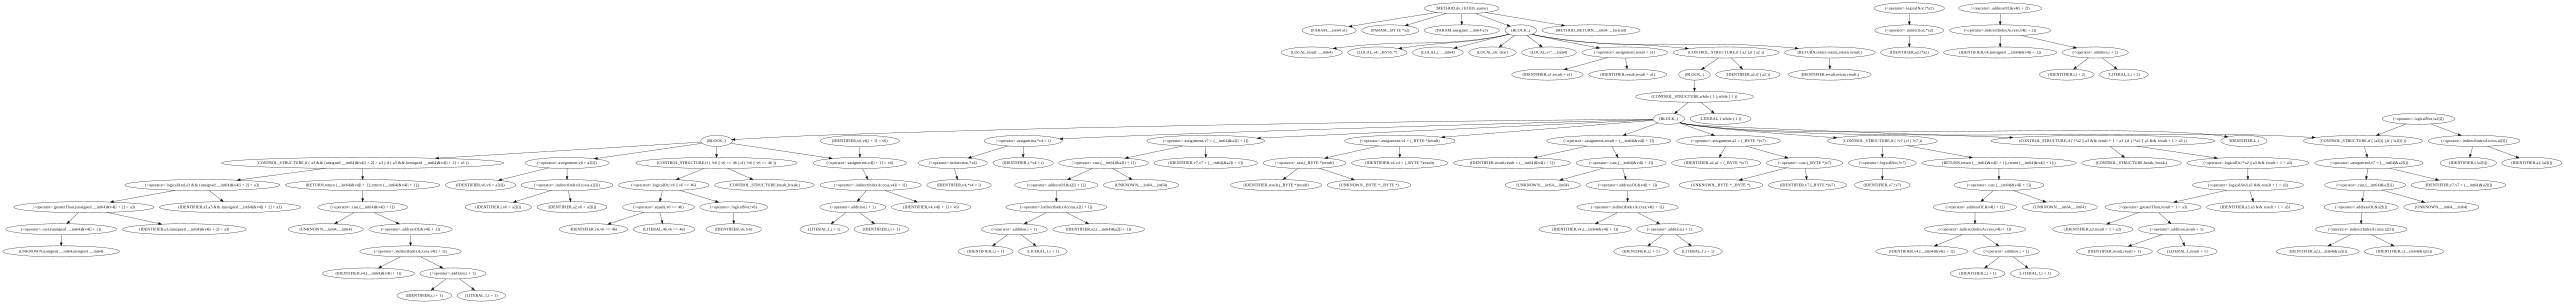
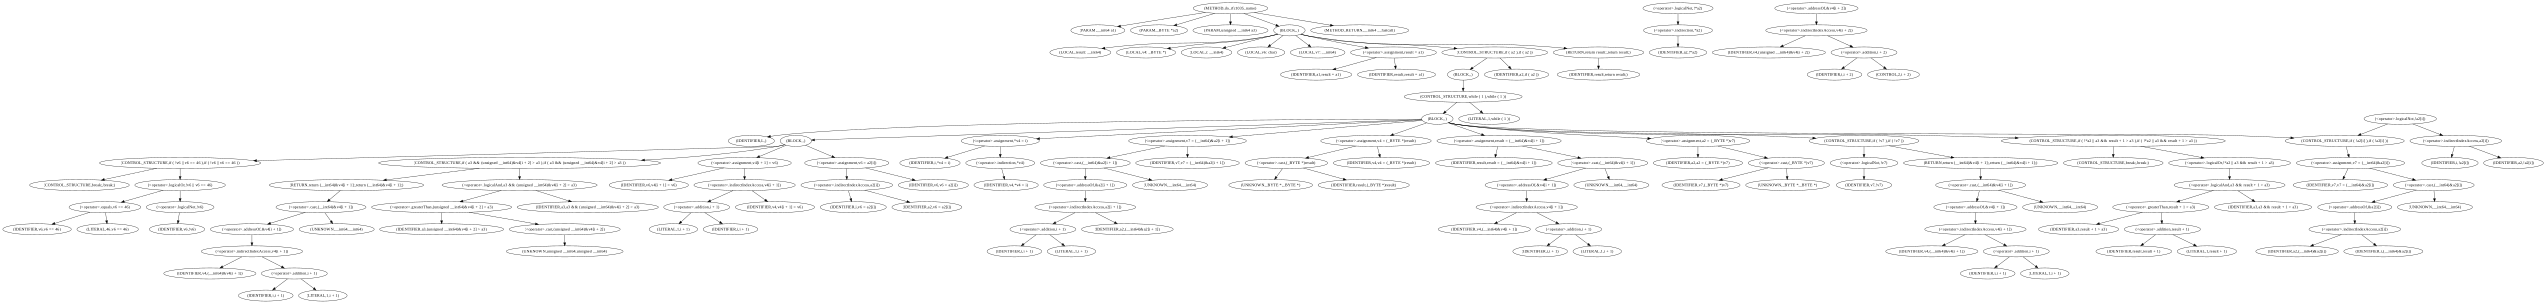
  digraph {
    fontname="Liberation Serif"
    node [fontname="Liberation Serif"]
    edge [fontname="Liberation Serif"]
    n1 [label="(METHOD,do_rfc1035_name)"]
    n2 [label="(PARAM,__int64 a1)"]
    n3 [label="(PARAM,_BYTE *a2)"]
    n4 [label="(PARAM,unsigned __int64 a3)"]
    n5 [label="(BLOCK,,)"]
    n6 [label="(METHOD_RETURN,__int64 __fastcall)"]
    n7 [label="(LOCAL,result: __int64)"]
    n8 [label="(LOCAL,v4: _BYTE *)"]
    n9 [label="(LOCAL,i: __int64)"]
    n10 [label="(LOCAL,v6: char)"]
    n11 [label="(LOCAL,v7: __int64)"]
    n12 [label="(<operator>.assignment,result = a1)"]
    n13 [label="(CONTROL_STRUCTURE,if ( a2 ),if ( a2 ))"]
    n14 [label="(RETURN,return result;,return result;)"]
    n15 [label="(IDENTIFIER,result,result = a1)"]
    n16 [label="(IDENTIFIER,a1,result = a1)"]
    n17 [label="(IDENTIFIER,a2,if ( a2 ))"]
    n18 [label="(BLOCK,,)"]
    n19 [label="(IDENTIFIER,result,return result;)"]
    n20 [label="(CONTROL_STRUCTURE,while ( 1 ),while ( 1 ))"]
    n21 [label="(LITERAL,1,while ( 1 ))"]
    n22 [label="(BLOCK,,)"]
    n23 [label="(<operator>.assignment,v4 = (_BYTE *)result)"]
    n24 [label="(CONTROL_STRUCTURE,if ( !*a2 || a3 && result + 1 > a3 ),if ( !*a2 || a3 && result + 1 > a3 ))"]
    n25 [label="(IDENTIFIER,L,)"]
    n26 [label="(BLOCK,,)"]
    n27 [label="(<operator>.assignment,*v4 = i)"]
    n28 [label="(<operator>.assignment,v7 = (__int64)&a2[i + 1])"]
    n29 [label="(CONTROL_STRUCTURE,if ( !a2[i] ),if ( !a2[i] ))"]
    n30 [label="(<operator>.assignment,result = (__int64)&v4[i + 1])"]
    n31 [label="(<operator>.assignment,a2 = (_BYTE *)v7)"]
    n32 [label="(CONTROL_STRUCTURE,if ( !v7 ),if ( !v7 ))"]
    n33 [label="(IDENTIFIER,v4,v4 = (_BYTE *)result)"]
    n34 [label="(<operator>.cast,(_BYTE *)result)"]
    n35 [label="(<operator>.logicalOr,!*a2 || a3 && result + 1 > a3)"]
    n36 [label="(CONTROL_STRUCTURE,break;,break;)"]
    n37 [label="(<operator>.assignment,v6 = a2[i])"]
    n38 [label="(CONTROL_STRUCTURE,if ( !v6 || v6 == 46 ),if ( !v6 || v6 == 46 ))"]
    n39 [label="(CONTROL_STRUCTURE,if ( a3 && (unsigned __int64)&v4[i + 2] > a3 ),if ( a3 && (unsigned __int64)&v4[i + 2] > a3 ))"]
    n40 [label="(<operator>.assignment,v4[i + 1] = v6)"]
    n41 [label="(<operator>.indirection,*v4)"]
    n42 [label="(IDENTIFIER,i,*v4 = i)"]
    n43 [label="(IDENTIFIER,v7,v7 = (__int64)&a2[i + 1])"]
    n44 [label="(<operator>.cast,(__int64)&a2[i + 1])"]
    n45 [label="(<operator>.assignment,v7 = (__int64)&a2[i])"]
    n46 [label="(IDENTIFIER,result,result = (__int64)&v4[i + 1])"]
    n47 [label="(<operator>.cast,(__int64)&v4[i + 1])"]
    n48 [label="(IDENTIFIER,a2,a2 = (_BYTE *)v7)"]
    n49 [label="(<operator>.cast,(_BYTE *)v7)"]
    n50 [label="(<operator>.logicalNot,!v7)"]
    n51 [label="(RETURN,return (__int64)&v4[i + 1];,return (__int64)&v4[i + 1];)"]
    n52 [label="(UNKNOWN,_BYTE *,_BYTE *)"]
    n53 [label="(IDENTIFIER,result,(_BYTE *)result)"]
    n54 [label="(<operator>.logicalAnd,a3 && result + 1 > a3)"]
    n55 [label="(<operator>.logicalNot,!*a2)"]
    n56 [label="(<operator>.indirection,*a2)"]
    n57 [label="(IDENTIFIER,a3,a3 && result + 1 > a3)"]
    n58 [label="(<operator>.greaterThan,result + 1 > a3)"]
    n59 [label="(IDENTIFIER,a2,!*a2)"]
    n60 [label="(<operator>.addition,result + 1)"]
    n61 [label="(IDENTIFIER,a3,result + 1 > a3)"]
    n62 [label="(IDENTIFIER,result,result + 1)"]
    n63 [label="(LITERAL,1,result + 1)"]
    n64 [label="(IDENTIFIER,v6,v6 = a2[i])"]
    n65 [label="(<operator>.indirectIndexAccess,a2[i])"]
    n66 [label="(<operator>.logicalOr,!v6 || v6 == 46)"]
    n67 [label="(CONTROL_STRUCTURE,break;,break;)"]
    n68 [label="(<operator>.logicalAnd,a3 && (unsigned __int64)&v4[i + 2] > a3)"]
    n69 [label="(RETURN,return (__int64)&v4[i + 1];,return (__int64)&v4[i + 1];)"]
    n70 [label="(<operator>.indirectIndexAccess,v4[i + 1])"]
    n71 [label="(IDENTIFIER,v6,v4[i + 1] = v6)"]
    n72 [label="(IDENTIFIER,a2,v6 = a2[i])"]
    n73 [label="(IDENTIFIER,i,v6 = a2[i])"]
    n74 [label="(<operator>.logicalNot,!v6)"]
    n75 [label="(<operator>.equals,v6 == 46)"]
    n76 [label="(IDENTIFIER,v6,!v6)"]
    n77 [label="(IDENTIFIER,v6,v6 == 46)"]
    n78 [label="(LITERAL,46,v6 == 46)"]
    n79 [label="(IDENTIFIER,a3,a3 && (unsigned __int64)&v4[i + 2] > a3)"]
    n80 [label="(<operator>.greaterThan,(unsigned __int64)&v4[i + 2] > a3)"]
    n81 [label="(<operator>.cast,(__int64)&v4[i + 1])"]
    n82 [label="(<operator>.cast,(unsigned __int64)&v4[i + 2])"]
    n83 [label="(IDENTIFIER,a3,(unsigned __int64)&v4[i + 2] > a3)"]
    n84 [label="(UNKNOWN,unsigned __int64,unsigned __int64)"]
    n85 [label="(<operator>.addressOf,&v4[i + 2])"]
    n86 [label="(<operator>.indirectIndexAccess,v4[i + 2])"]
    n87 [label="(IDENTIFIER,v4,(unsigned __int64)&v4[i + 2])"]
    n88 [label="(<operator>.addition,i + 2)"]
    n89 [label="(IDENTIFIER,i,i + 2)"]
-   n90 [label="(LITERAL,2,i + 2)"]
+   n90 [label="(CONTROL,2,i + 2)"]
    n91 [label="(UNKNOWN,__int64,__int64)"]
    n92 [label="(<operator>.addressOf,&v4[i + 1])"]
    n93 [label="(<operator>.indirectIndexAccess,v4[i + 1])"]
    n94 [label="(IDENTIFIER,v4,(__int64)&v4[i + 1])"]
    n95 [label="(<operator>.addition,i + 1)"]
    n96 [label="(IDENTIFIER,i,i + 1)"]
    n97 [label="(LITERAL,1,i + 1)"]
    n98 [label="(IDENTIFIER,v4,v4[i + 1] = v6)"]
    n99 [label="(<operator>.addition,i + 1)"]
    n100 [label="(IDENTIFIER,i,i + 1)"]
    n101 [label="(LITERAL,1,i + 1)"]
    n102 [label="(IDENTIFIER,v4,*v4 = i)"]
    n103 [label="(UNKNOWN,__int64,__int64)"]
    n104 [label="(<operator>.addressOf,&a2[i + 1])"]
    n105 [label="(<operator>.indirectIndexAccess,a2[i + 1])"]
    n106 [label="(IDENTIFIER,a2,(__int64)&a2[i + 1])"]
    n107 [label="(<operator>.addition,i + 1)"]
    n108 [label="(IDENTIFIER,i,i + 1)"]
    n109 [label="(LITERAL,1,i + 1)"]
    n110 [label="(<operator>.logicalNot,!a2[i])"]
    n111 [label="(<operator>.indirectIndexAccess,a2[i])"]
    n112 [label="(IDENTIFIER,v7,v7 = (__int64)&a2[i])"]
    n113 [label="(<operator>.cast,(__int64)&a2[i])"]
    n114 [label="(IDENTIFIER,a2,!a2[i])"]
    n115 [label="(IDENTIFIER,i,!a2[i])"]
    n116 [label="(UNKNOWN,__int64,__int64)"]
    n117 [label="(<operator>.addressOf,&a2[i])"]
    n118 [label="(<operator>.indirectIndexAccess,a2[i])"]
    n119 [label="(IDENTIFIER,a2,(__int64)&a2[i])"]
    n120 [label="(IDENTIFIER,i,(__int64)&a2[i])"]
    n121 [label="(UNKNOWN,__int64,__int64)"]
    n122 [label="(<operator>.addressOf,&v4[i + 1])"]
    n123 [label="(<operator>.indirectIndexAccess,v4[i + 1])"]
    n124 [label="(IDENTIFIER,v4,(__int64)&v4[i + 1])"]
    n125 [label="(<operator>.addition,i + 1)"]
    n126 [label="(IDENTIFIER,i,i + 1)"]
    n127 [label="(LITERAL,1,i + 1)"]
    n128 [label="(UNKNOWN,_BYTE *,_BYTE *)"]
    n129 [label="(IDENTIFIER,v7,(_BYTE *)v7)"]
    n130 [label="(IDENTIFIER,v7,!v7)"]
    n131 [label="(<operator>.cast,(__int64)&v4[i + 1])"]
    n132 [label="(UNKNOWN,__int64,__int64)"]
    n133 [label="(<operator>.addressOf,&v4[i + 1])"]
    n134 [label="(<operator>.indirectIndexAccess,v4[i + 1])"]
    n135 [label="(IDENTIFIER,v4,(__int64)&v4[i + 1])"]
    n136 [label="(<operator>.addition,i + 1)"]
    n137 [label="(IDENTIFIER,i,i + 1)"]
    n138 [label="(LITERAL,1,i + 1)"]
    n1 -> n2
    n1 -> n3
    n1 -> n4
    n1 -> n5
    n1 -> n6
    n5 -> n7
    n5 -> n8
    n5 -> n9
    n5 -> n10
    n5 -> n11
    n5 -> n12
    n5 -> n13
    n5 -> n14
    n12 -> n15
    n12 -> n16
    n13 -> n17
    n13 -> n18
    n14 -> n19
    n18 -> n20
    n20 -> n21
    n20 -> n22
    n22 -> n23
    n22 -> n24
    n22 -> n25
    n22 -> n26
    n22 -> n27
    n22 -> n28
    n22 -> n29
    n22 -> n30
    n22 -> n31
    n22 -> n32
    n23 -> n33
    n23 -> n34
    n24 -> n35
    n24 -> n36
    n26 -> n37
    n26 -> n38
    n26 -> n39
    n26 -> n40
    n27 -> n41
    n27 -> n42
    n28 -> n43
    n28 -> n44
    n29 -> n45
    n30 -> n46
    n30 -> n47
    n31 -> n48
    n31 -> n49
    n32 -> n50
    n32 -> n51
    n34 -> n52
    n34 -> n53
    n35 -> n54
    n37 -> n64
    n37 -> n65
    n38 -> n66
    n38 -> n67
    n39 -> n68
    n39 -> n69
    n40 -> n70
-   n71 -> n40
+   n40 -> n71
    n41 -> n102
    n44 -> n103
    n44 -> n104
    n45 -> n112
    n45 -> n113
    n47 -> n121
    n47 -> n122
    n49 -> n128
    n49 -> n129
    n50 -> n130
    n51 -> n131
    n54 -> n57
    n54 -> n58
    n55 -> n56
    n56 -> n59
    n58 -> n60
    n58 -> n61
    n60 -> n62
    n60 -> n63
    n65 -> n72
    n65 -> n73
    n66 -> n74
    n66 -> n75
    n68 -> n79
    n68 -> n80
    n69 -> n81
    n70 -> n98
    n70 -> n99
    n74 -> n76
    n75 -> n77
    n75 -> n78
    n80 -> n82
    n80 -> n83
    n81 -> n91
    n81 -> n92
    n82 -> n84
    n85 -> n86
    n86 -> n87
    n86 -> n88
    n88 -> n89
    n88 -> n90
    n92 -> n93
    n93 -> n94
    n93 -> n95
    n95 -> n96
    n95 -> n97
    n99 -> n100
    n99 -> n101
    n104 -> n105
    n105 -> n106
    n105 -> n107
    n107 -> n108
    n107 -> n109
    n110 -> n29
    n110 -> n111
    n111 -> n114
    n111 -> n115
    n113 -> n116
    n113 -> n117
    n117 -> n118
    n118 -> n119
    n118 -> n120
    n122 -> n123
    n123 -> n124
    n123 -> n125
    n125 -> n126
    n125 -> n127
    n131 -> n132
    n131 -> n133
    n133 -> n134
    n134 -> n135
    n134 -> n136
    n136 -> n137
    n136 -> n138
  }
